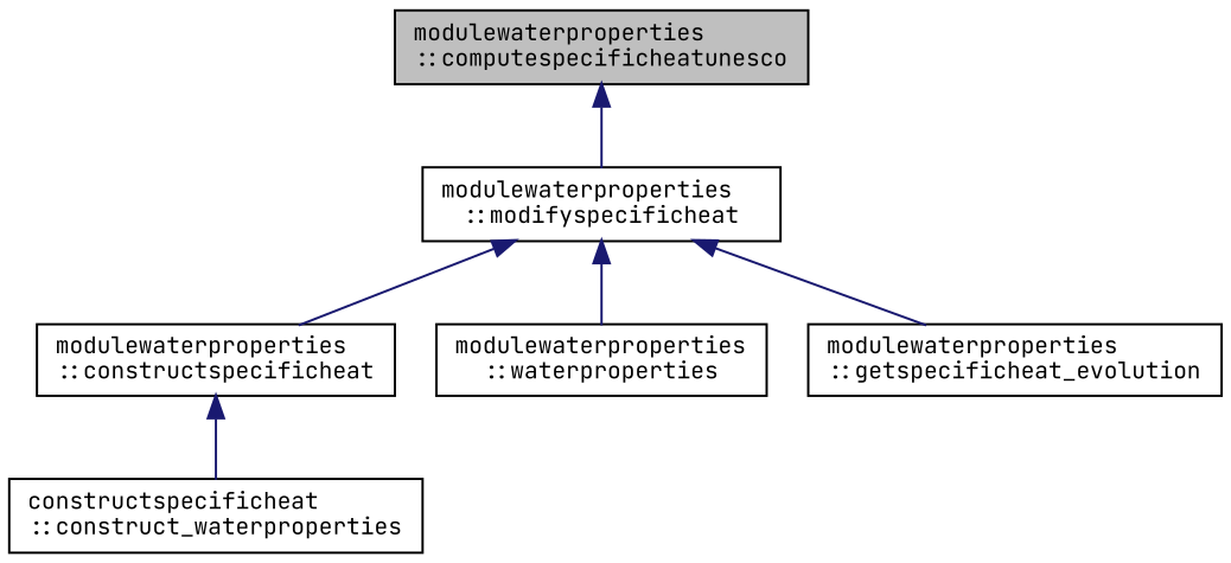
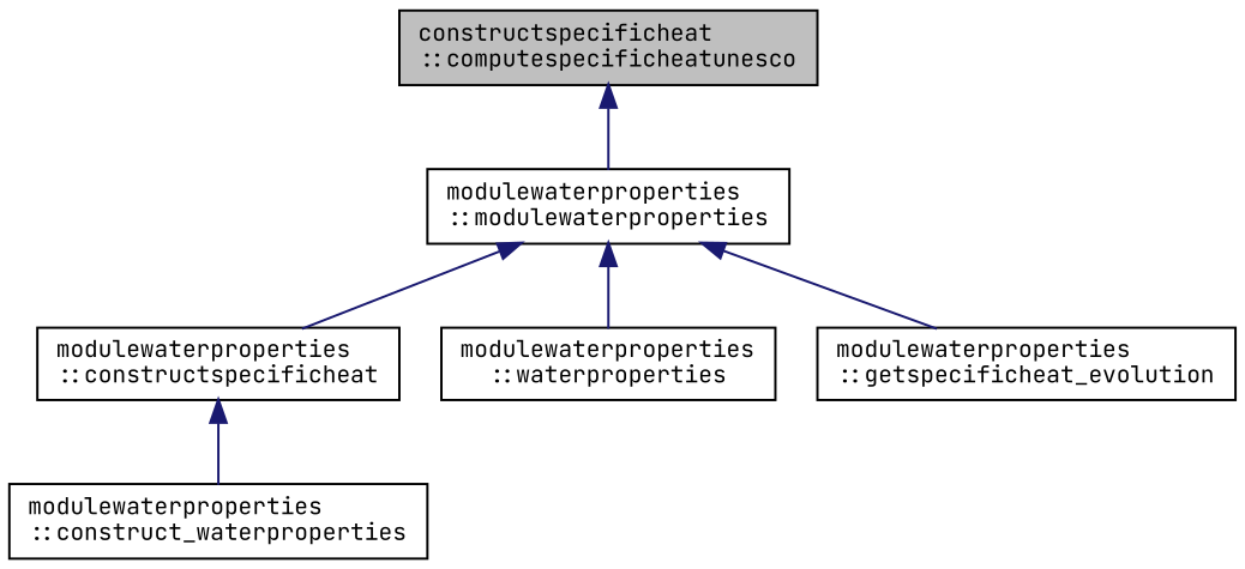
  digraph {
    fontname="JetBrains Mono"
    rankdir=TB
    node [color=black fillcolor=white fontname="JetBrains Mono" fontsize=10 shape=record style=filled]
    edge [color=midnightblue dir=back fontname="JetBrains Mono" fontsize=10 labelfontname=Helvetica labelfontsize=10 style=solid]
-   n1 [fillcolor=grey75 fontcolor=black height=0.2 label="modulewaterproperties\l::computespecificheatunesco" width=0.4]
-   n2 [height=0.2 label="modulewaterproperties\l::modifyspecificheat" width=0.4]
+   n1 [fillcolor=grey75 fontcolor=black height=0.2 label="constructspecificheat\l::computespecificheatunesco" width=0.4]
+   n2 [height=0.2 label="modulewaterproperties\l::modulewaterproperties" width=0.4]
    n3 [height=0.2 label="modulewaterproperties\l::constructspecificheat" width=0.4]
    n4 [height=0.2 label="modulewaterproperties\l::waterproperties" width=0.4]
    n5 [height=0.2 label="modulewaterproperties\l::getspecificheat_evolution" width=0.4]
-   n6 [height=0.2 label="constructspecificheat\l::construct_waterproperties" width=0.4]
+   n6 [height=0.2 label="modulewaterproperties\l::construct_waterproperties" width=0.4]
    n1 -> n2
    n2 -> n3
    n2 -> n4
    n2 -> n5
    n3 -> n6
  }
